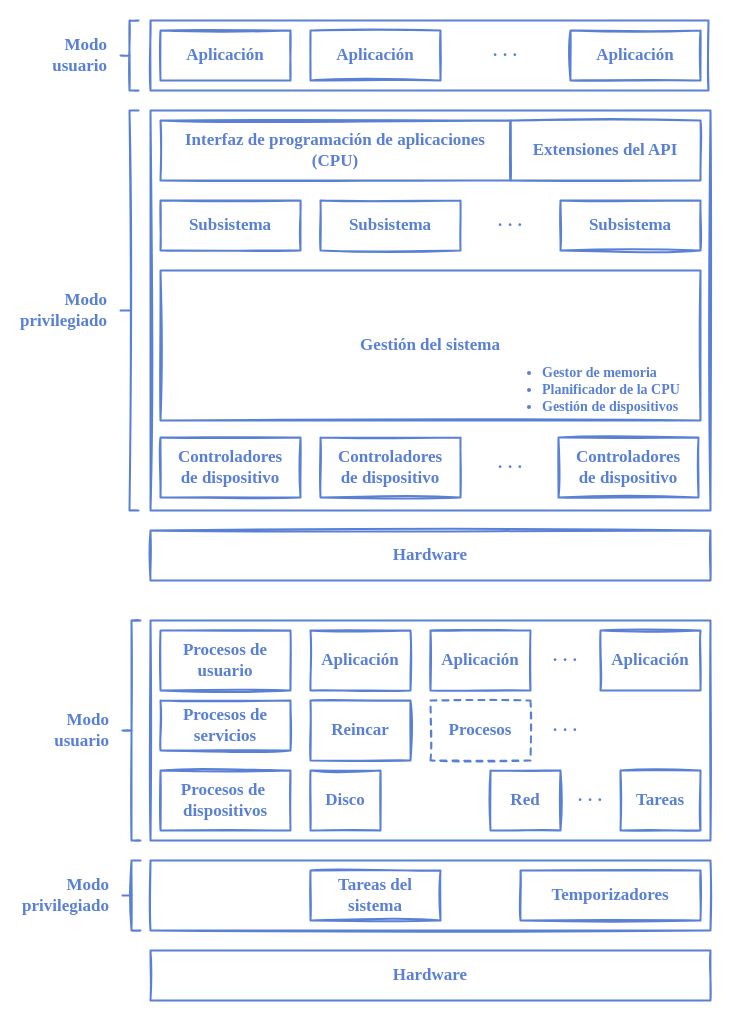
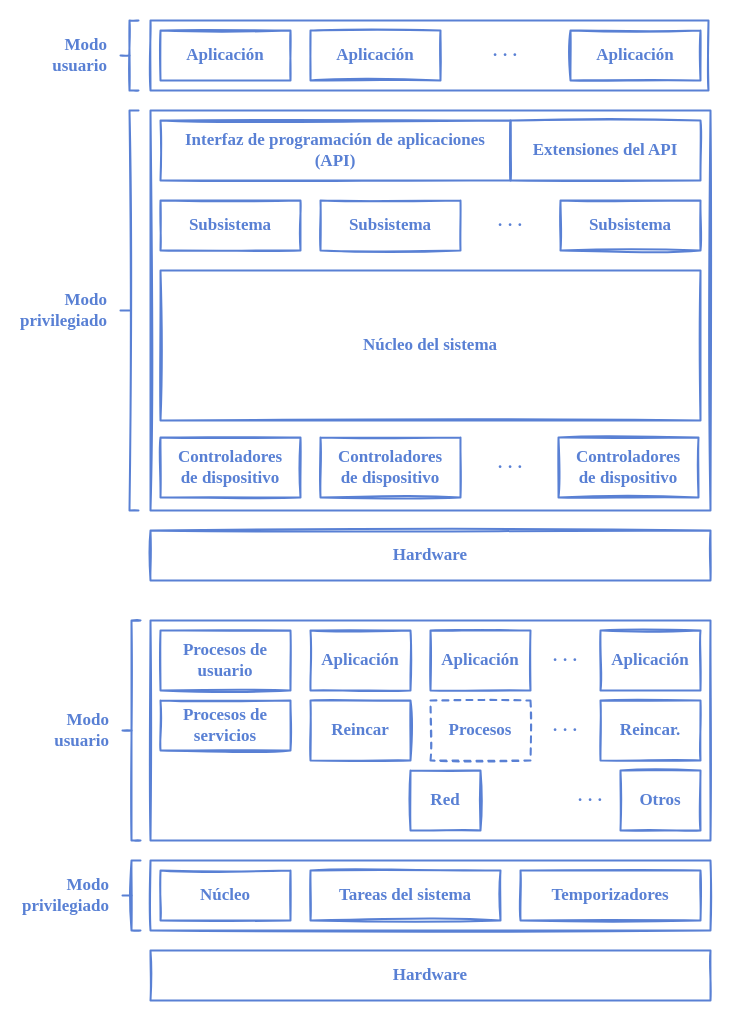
  <mxCell id="0" />
  <mxCell id="1" parent="0" />
  <mxCell id="2" value="" style="rounded=0;whiteSpace=wrap;html=1;shadow=0;sketch=1;strokeColor=#5980D4;strokeWidth=2;fillColor=none;fontFamily=Ink Free;fontSize=17;fontColor=#5980d4;spacing=20;" vertex="1" parent="1"><mxGeometry x="150" y="20" width="558" height="70" as="geometry" /></mxCell>
  <mxCell id="3" value="" style="rounded=0;whiteSpace=wrap;html=1;shadow=0;sketch=1;strokeColor=#5980D4;strokeWidth=2;fillColor=none;fontFamily=Ink Free;fontSize=17;fontColor=#5980d4;spacing=20;" vertex="1" parent="1"><mxGeometry x="150" y="110" width="560" height="400" as="geometry" /></mxCell>
  <mxCell id="4" value="&lt;b&gt;Aplicación&lt;/b&gt;" style="rounded=0;whiteSpace=wrap;html=1;shadow=0;sketch=1;strokeColor=#5980D4;strokeWidth=2;fillColor=none;fontFamily=Ink Free;fontSize=17;fontColor=#5980d4;spacing=20;" vertex="1" parent="1"><mxGeometry x="160" y="30" width="130" height="50" as="geometry" /></mxCell>
  <mxCell id="5" value="&lt;b&gt;·&amp;nbsp;·&amp;nbsp;·&lt;/b&gt;" style="rounded=0;whiteSpace=wrap;html=1;shadow=0;sketch=1;strokeWidth=2;fillColor=none;fontFamily=Ink Free;fontSize=17;fontColor=#5980d4;spacing=20;strokeColor=none;" vertex="1" parent="1"><mxGeometry x="440" y="30" width="130" height="50" as="geometry" /></mxCell>
- <mxCell id="6" value="&lt;b&gt;Interfaz de programación de aplicaciones (CPU)&lt;/b&gt;" style="rounded=0;whiteSpace=wrap;html=1;shadow=0;sketch=1;strokeColor=#5980D4;strokeWidth=2;fillColor=none;fontFamily=Ink Free;fontSize=17;fontColor=#5980d4;spacing=20;" vertex="1" parent="1"><mxGeometry x="160" y="120" width="350" height="60" as="geometry" /></mxCell>
+ <mxCell id="6" value="&lt;b&gt;Interfaz de programación de aplicaciones (API)&lt;/b&gt;" style="rounded=0;whiteSpace=wrap;html=1;shadow=0;sketch=1;strokeColor=#5980D4;strokeWidth=2;fillColor=none;fontFamily=Ink Free;fontSize=17;fontColor=#5980d4;spacing=20;" vertex="1" parent="1"><mxGeometry x="160" y="120" width="350" height="60" as="geometry" /></mxCell>
  <mxCell id="7" value="&lt;b&gt;Extensiones del API&lt;/b&gt;" style="rounded=0;whiteSpace=wrap;html=1;shadow=0;sketch=1;strokeColor=#5980D4;strokeWidth=2;fillColor=none;fontFamily=Ink Free;fontSize=17;fontColor=#5980d4;spacing=20;" vertex="1" parent="1"><mxGeometry x="510" y="120" width="190" height="60" as="geometry" /></mxCell>
  <mxCell id="8" value="&lt;b&gt;Subsistema&lt;br&gt;&lt;/b&gt;" style="rounded=0;whiteSpace=wrap;html=1;shadow=0;sketch=1;strokeColor=#5980D4;strokeWidth=2;fillColor=none;fontFamily=Ink Free;fontSize=17;fontColor=#5980d4;spacing=20;" vertex="1" parent="1"><mxGeometry x="160" y="200" width="140" height="50" as="geometry" /></mxCell>
  <mxCell id="9" value="&lt;b&gt;·&amp;nbsp;·&amp;nbsp;·&lt;/b&gt;" style="rounded=0;whiteSpace=wrap;html=1;shadow=0;sketch=1;strokeWidth=2;fillColor=none;fontFamily=Ink Free;fontSize=17;fontColor=#5980d4;spacing=20;strokeColor=none;" vertex="1" parent="1"><mxGeometry x="460" y="200" width="100" height="50" as="geometry" /></mxCell>
- <mxCell id="10" value="&lt;b&gt;Gestión del sistema&lt;br&gt;&lt;/b&gt;" style="rounded=0;whiteSpace=wrap;html=1;shadow=0;sketch=1;strokeColor=#5980D4;strokeWidth=2;fillColor=none;fontFamily=Ink Free;fontSize=17;fontColor=#5980d4;spacing=20;" vertex="1" parent="1"><mxGeometry x="160" y="270" width="540" height="150" as="geometry" /></mxCell>
+ <mxCell id="10" value="&lt;b&gt;Núcleo del sistema&lt;br&gt;&lt;/b&gt;" style="rounded=0;whiteSpace=wrap;html=1;shadow=0;sketch=1;strokeColor=#5980D4;strokeWidth=2;fillColor=none;fontFamily=Ink Free;fontSize=17;fontColor=#5980d4;spacing=20;" vertex="1" parent="1"><mxGeometry x="160" y="270" width="540" height="150" as="geometry" /></mxCell>
  <mxCell id="11" value="&lt;b&gt;Controladores de dispositivo&lt;br&gt;&lt;/b&gt;" style="rounded=0;whiteSpace=wrap;html=1;shadow=0;sketch=1;strokeColor=#5980D4;strokeWidth=2;fillColor=none;fontFamily=Ink Free;fontSize=17;fontColor=#5980d4;spacing=20;" vertex="1" parent="1"><mxGeometry x="160" y="437" width="140" height="60" as="geometry" /></mxCell>
  <mxCell id="12" value="&lt;b&gt;Controladores de dispositivo&lt;br&gt;&lt;/b&gt;" style="rounded=0;whiteSpace=wrap;html=1;shadow=0;sketch=1;strokeColor=#5980D4;strokeWidth=2;fillColor=none;fontFamily=Ink Free;fontSize=17;fontColor=#5980d4;spacing=20;" vertex="1" parent="1"><mxGeometry x="320" y="437" width="140" height="60" as="geometry" /></mxCell>
  <mxCell id="13" value="&lt;b&gt;Controladores de dispositivo&lt;br&gt;&lt;/b&gt;" style="rounded=0;whiteSpace=wrap;html=1;shadow=0;sketch=1;strokeColor=#5980D4;strokeWidth=2;fillColor=none;fontFamily=Ink Free;fontSize=17;fontColor=#5980d4;spacing=20;" vertex="1" parent="1"><mxGeometry x="558" y="437" width="140" height="60" as="geometry" /></mxCell>
  <mxCell id="14" value="&lt;b&gt;·&amp;nbsp;·&amp;nbsp;·&lt;/b&gt;" style="rounded=0;whiteSpace=wrap;html=1;shadow=0;sketch=1;strokeWidth=2;fillColor=none;fontFamily=Ink Free;fontSize=17;fontColor=#5980d4;spacing=20;strokeColor=none;" vertex="1" parent="1"><mxGeometry x="460" y="437" width="100" height="60" as="geometry" /></mxCell>
  <mxCell id="15" value="&lt;b&gt;Hardware&lt;/b&gt;" style="rounded=0;whiteSpace=wrap;html=1;shadow=0;sketch=1;strokeColor=#5980D4;strokeWidth=2;fillColor=none;fontFamily=Ink Free;fontSize=17;fontColor=#5980d4;spacing=20;" vertex="1" parent="1"><mxGeometry x="150" y="530" width="560" height="50" as="geometry" /></mxCell>
  <mxCell id="16" value="" style="strokeWidth=2;html=1;shape=mxgraph.flowchart.annotation_2;align=left;labelPosition=right;pointerEvents=1;fontColor=#000000;sketch=1;strokeColor=#5980D4;" vertex="1" parent="1"><mxGeometry x="120" y="20" width="18" height="70" as="geometry" /></mxCell>
  <mxCell id="17" value="" style="strokeWidth=2;html=1;shape=mxgraph.flowchart.annotation_2;align=left;labelPosition=right;pointerEvents=1;fontColor=#000000;sketch=1;strokeColor=#5980D4;" vertex="1" parent="1"><mxGeometry x="120" y="110" width="18" height="400" as="geometry" /></mxCell>
  <mxCell id="18" value="Modo usuario" style="text;html=1;strokeColor=none;fillColor=none;align=right;verticalAlign=middle;whiteSpace=wrap;rounded=0;shadow=0;sketch=1;fontFamily=Ink Free;fontSize=17;fontColor=#5980d4;fontStyle=1" vertex="1" parent="1"><mxGeometry x="39" y="37.5" width="70" height="35" as="geometry" /></mxCell>
  <mxCell id="19" value="Modo privilegiado" style="text;html=1;strokeColor=none;fillColor=none;align=right;verticalAlign=middle;whiteSpace=wrap;rounded=0;shadow=0;sketch=1;fontFamily=Ink Free;fontSize=17;fontColor=#5980d4;fontStyle=1" vertex="1" parent="1"><mxGeometry x="20" y="290" width="89" height="40" as="geometry" /></mxCell>
- <mxCell id="20" value="&lt;ul style=&quot;font-size: 14px&quot;&gt;&lt;li style=&quot;font-size: 14px;&quot;&gt;Gestor de memoria&lt;/li&gt;&lt;li style=&quot;font-size: 14px;&quot;&gt;Planificador de la CPU&lt;/li&gt;&lt;li style=&quot;font-size: 14px;&quot;&gt;Gestión de dispositivos&lt;/li&gt;&lt;/ul&gt;" style="text;html=1;strokeColor=none;fillColor=none;align=left;verticalAlign=middle;whiteSpace=wrap;rounded=0;shadow=0;sketch=1;fontFamily=Ink Free;fontSize=14;fontColor=#5980d4;fontStyle=1" vertex="1" parent="1"><mxGeometry x="500" y="360" width="200" height="60" as="geometry" /></mxCell>
  <mxCell id="21" value="&lt;b&gt;Subsistema&lt;br&gt;&lt;/b&gt;" style="rounded=0;whiteSpace=wrap;html=1;shadow=0;sketch=1;strokeColor=#5980D4;strokeWidth=2;fillColor=none;fontFamily=Ink Free;fontSize=17;fontColor=#5980d4;spacing=20;" vertex="1" parent="1"><mxGeometry x="320" y="200" width="140" height="50" as="geometry" /></mxCell>
  <mxCell id="22" value="&lt;b&gt;Subsistema&lt;br&gt;&lt;/b&gt;" style="rounded=0;whiteSpace=wrap;html=1;shadow=0;sketch=1;strokeColor=#5980D4;strokeWidth=2;fillColor=none;fontFamily=Ink Free;fontSize=17;fontColor=#5980d4;spacing=20;" vertex="1" parent="1"><mxGeometry x="560" y="200" width="140" height="50" as="geometry" /></mxCell>
  <mxCell id="23" value="&lt;b&gt;Aplicación&lt;/b&gt;" style="rounded=0;whiteSpace=wrap;html=1;shadow=0;sketch=1;strokeColor=#5980D4;strokeWidth=2;fillColor=none;fontFamily=Ink Free;fontSize=17;fontColor=#5980d4;spacing=20;" vertex="1" parent="1"><mxGeometry x="310" y="30" width="130" height="50" as="geometry" /></mxCell>
  <mxCell id="24" value="&lt;b&gt;Aplicación&lt;/b&gt;" style="rounded=0;whiteSpace=wrap;html=1;shadow=0;sketch=1;strokeColor=#5980D4;strokeWidth=2;fillColor=none;fontFamily=Ink Free;fontSize=17;fontColor=#5980d4;spacing=20;" vertex="1" parent="1"><mxGeometry x="570" y="30" width="130" height="50" as="geometry" /></mxCell>
  <mxCell id="25" value="&lt;b&gt;Hardware&lt;/b&gt;" style="rounded=0;whiteSpace=wrap;html=1;shadow=0;sketch=1;strokeColor=#5980D4;strokeWidth=2;fillColor=none;fontFamily=Ink Free;fontSize=17;fontColor=#5980d4;spacing=20;" vertex="1" parent="1"><mxGeometry x="150" y="950" width="560" height="50" as="geometry" /></mxCell>
  <mxCell id="26" value="" style="rounded=0;whiteSpace=wrap;html=1;shadow=0;sketch=1;strokeColor=#5980D4;strokeWidth=2;fillColor=none;fontFamily=Ink Free;fontSize=17;fontColor=#5980d4;spacing=20;" vertex="1" parent="1"><mxGeometry x="150" y="620" width="560" height="220" as="geometry" /></mxCell>
  <mxCell id="27" value="" style="strokeWidth=2;html=1;shape=mxgraph.flowchart.annotation_2;align=left;labelPosition=right;pointerEvents=1;fontColor=#000000;sketch=1;strokeColor=#5980D4;" vertex="1" parent="1"><mxGeometry x="122" y="620" width="18" height="220" as="geometry" /></mxCell>
  <mxCell id="28" value="Modo usuario" style="text;html=1;strokeColor=none;fillColor=none;align=right;verticalAlign=middle;whiteSpace=wrap;rounded=0;shadow=0;sketch=1;fontFamily=Ink Free;fontSize=17;fontColor=#5980d4;fontStyle=1" vertex="1" parent="1"><mxGeometry x="41" y="712.5" width="70" height="35" as="geometry" /></mxCell>
  <mxCell id="29" value="&lt;b&gt;Aplicación&lt;/b&gt;" style="rounded=0;whiteSpace=wrap;html=1;shadow=0;sketch=1;strokeColor=#5980D4;strokeWidth=2;fillColor=none;fontFamily=Ink Free;fontSize=17;fontColor=#5980d4;spacing=20;" vertex="1" parent="1"><mxGeometry x="310" y="630" width="100" height="60" as="geometry" /></mxCell>
- <mxCell id="31" value="&lt;b&gt;Disco&lt;/b&gt;" style="rounded=0;whiteSpace=wrap;html=1;shadow=0;sketch=1;strokeColor=#5980D4;strokeWidth=2;fillColor=none;fontFamily=Ink Free;fontSize=17;fontColor=#5980d4;spacing=20;" vertex="1" parent="1"><mxGeometry x="310" y="770" width="70" height="60" as="geometry" /></mxCell>
+ <mxCell id="30" value="&lt;b&gt;Reincar.&lt;/b&gt;" style="rounded=0;whiteSpace=wrap;html=1;shadow=0;sketch=1;strokeColor=#5980D4;strokeWidth=2;fillColor=none;fontFamily=Ink Free;fontSize=17;fontColor=#5980d4;spacing=20;" vertex="1" parent="1"><mxGeometry x="600" y="700" width="100" height="60" as="geometry" /></mxCell>
  <mxCell id="32" value="&lt;b&gt;Procesos de usuario&lt;br&gt;&lt;/b&gt;" style="rounded=0;whiteSpace=wrap;html=1;shadow=0;sketch=1;strokeColor=#5980D4;strokeWidth=2;fillColor=none;fontFamily=Ink Free;fontSize=17;fontColor=#5980d4;spacing=20;" vertex="1" parent="1"><mxGeometry x="160" y="630" width="130" height="60" as="geometry" /></mxCell>
  <mxCell id="33" value="&lt;b&gt;Procesos de servicios&lt;br&gt;&lt;/b&gt;" style="rounded=0;whiteSpace=wrap;html=1;shadow=0;sketch=1;strokeColor=#5980D4;strokeWidth=2;fillColor=none;fontFamily=Ink Free;fontSize=17;fontColor=#5980d4;spacing=20;" vertex="1" parent="1"><mxGeometry x="160" y="700" width="130" height="50" as="geometry" /></mxCell>
- <mxCell id="34" value="&lt;b&gt;Procesos de&amp;nbsp;&lt;br&gt;dispositivos&lt;br&gt;&lt;/b&gt;" style="rounded=0;whiteSpace=wrap;html=1;shadow=0;sketch=1;strokeColor=#5980D4;strokeWidth=2;fillColor=none;fontFamily=Ink Free;fontSize=17;fontColor=#5980d4;spacing=20;" vertex="1" parent="1"><mxGeometry x="160" y="770" width="130" height="60" as="geometry" /></mxCell>
  <mxCell id="35" value="&lt;b&gt;Aplicación&lt;/b&gt;" style="rounded=0;whiteSpace=wrap;html=1;shadow=0;sketch=1;strokeColor=#5980D4;strokeWidth=2;fillColor=none;fontFamily=Ink Free;fontSize=17;fontColor=#5980d4;spacing=20;" vertex="1" parent="1"><mxGeometry x="430" y="630" width="100" height="60" as="geometry" /></mxCell>
  <mxCell id="36" value="&lt;b&gt;Aplicación&lt;/b&gt;" style="rounded=0;whiteSpace=wrap;html=1;shadow=0;sketch=1;strokeColor=#5980D4;strokeWidth=2;fillColor=none;fontFamily=Ink Free;fontSize=17;fontColor=#5980d4;spacing=20;" vertex="1" parent="1"><mxGeometry x="600" y="630" width="100" height="60" as="geometry" /></mxCell>
  <mxCell id="37" value="&lt;b&gt;·&amp;nbsp;·&amp;nbsp;·&lt;/b&gt;" style="rounded=0;whiteSpace=wrap;html=1;shadow=0;sketch=1;strokeWidth=2;fillColor=none;fontFamily=Ink Free;fontSize=17;fontColor=#5980d4;spacing=20;strokeColor=none;" vertex="1" parent="1"><mxGeometry x="530" y="630" width="70" height="60" as="geometry" /></mxCell>
  <mxCell id="38" value="&lt;b&gt;Reincar&lt;/b&gt;" style="rounded=0;whiteSpace=wrap;html=1;shadow=0;sketch=1;strokeColor=#5980D4;strokeWidth=2;fillColor=none;fontFamily=Ink Free;fontSize=17;fontColor=#5980d4;spacing=20;" vertex="1" parent="1"><mxGeometry x="310" y="700" width="100" height="60" as="geometry" /></mxCell>
  <mxCell id="39" value="&lt;b&gt;Procesos&lt;/b&gt;" style="rounded=0;whiteSpace=wrap;html=1;shadow=0;sketch=1;strokeColor=#5980D4;strokeWidth=2;fillColor=none;fontFamily=Ink Free;fontSize=17;fontColor=#5980d4;spacing=20;dashed=1;" vertex="1" parent="1"><mxGeometry x="430" y="700" width="100" height="60" as="geometry" /></mxCell>
  <mxCell id="40" value="&lt;b&gt;·&amp;nbsp;·&amp;nbsp;·&lt;/b&gt;" style="rounded=0;whiteSpace=wrap;html=1;shadow=0;sketch=1;strokeWidth=2;fillColor=none;fontFamily=Ink Free;fontSize=17;fontColor=#5980d4;spacing=20;strokeColor=none;" vertex="1" parent="1"><mxGeometry x="530" y="700" width="70" height="60" as="geometry" /></mxCell>
- <mxCell id="41" value="&lt;b&gt;Red&lt;br&gt;&lt;/b&gt;" style="rounded=0;whiteSpace=wrap;html=1;shadow=0;sketch=1;strokeColor=#5980D4;strokeWidth=2;fillColor=none;fontFamily=Ink Free;fontSize=17;fontColor=#5980d4;spacing=20;" vertex="1" parent="1"><mxGeometry x="490" y="770" width="70" height="60" as="geometry" /></mxCell>
+ <mxCell id="41" value="&lt;b&gt;Red&lt;br&gt;&lt;/b&gt;" style="rounded=0;whiteSpace=wrap;html=1;shadow=0;sketch=1;strokeColor=#5980D4;strokeWidth=2;fillColor=none;fontFamily=Ink Free;fontSize=17;fontColor=#5980d4;spacing=20;" vertex="1" parent="1"><mxGeometry x="410" y="770" width="70" height="60" as="geometry" /></mxCell>
  <mxCell id="42" value="&lt;b&gt;·&amp;nbsp;·&amp;nbsp;·&lt;/b&gt;" style="rounded=0;whiteSpace=wrap;html=1;shadow=0;sketch=1;strokeWidth=2;fillColor=none;fontFamily=Ink Free;fontSize=17;fontColor=#5980d4;spacing=20;strokeColor=none;" vertex="1" parent="1"><mxGeometry x="560" y="770" width="60" height="60" as="geometry" /></mxCell>
- <mxCell id="43" value="&lt;b&gt;Tareas&lt;br&gt;&lt;/b&gt;" style="rounded=0;whiteSpace=wrap;html=1;shadow=0;sketch=1;strokeColor=#5980D4;strokeWidth=2;fillColor=none;fontFamily=Ink Free;fontSize=17;fontColor=#5980d4;spacing=20;" vertex="1" parent="1"><mxGeometry x="620" y="770" width="80" height="60" as="geometry" /></mxCell>
+ <mxCell id="43" value="&lt;b&gt;Otros&lt;br&gt;&lt;/b&gt;" style="rounded=0;whiteSpace=wrap;html=1;shadow=0;sketch=1;strokeColor=#5980D4;strokeWidth=2;fillColor=none;fontFamily=Ink Free;fontSize=17;fontColor=#5980d4;spacing=20;" vertex="1" parent="1"><mxGeometry x="620" y="770" width="80" height="60" as="geometry" /></mxCell>
  <mxCell id="44" value="" style="rounded=0;whiteSpace=wrap;html=1;shadow=0;sketch=1;strokeColor=#5980D4;strokeWidth=2;fillColor=none;fontFamily=Ink Free;fontSize=17;fontColor=#5980d4;spacing=20;" vertex="1" parent="1"><mxGeometry x="150" y="860" width="560" height="70" as="geometry" /></mxCell>
+ <mxCell id="45" value="&lt;b&gt;Núcleo&lt;/b&gt;" style="rounded=0;whiteSpace=wrap;html=1;shadow=0;sketch=1;strokeColor=#5980D4;strokeWidth=2;fillColor=none;fontFamily=Ink Free;fontSize=17;fontColor=#5980d4;spacing=20;" vertex="1" parent="1"><mxGeometry x="160" y="870" width="130" height="50" as="geometry" /></mxCell>
  <mxCell id="46" value="" style="strokeWidth=2;html=1;shape=mxgraph.flowchart.annotation_2;align=left;labelPosition=right;pointerEvents=1;fontColor=#000000;sketch=1;strokeColor=#5980D4;" vertex="1" parent="1"><mxGeometry x="122" y="860" width="18" height="70" as="geometry" /></mxCell>
  <mxCell id="47" value="&lt;b&gt;Temporizadores&lt;/b&gt;" style="rounded=0;whiteSpace=wrap;html=1;shadow=0;sketch=1;strokeColor=#5980D4;strokeWidth=2;fillColor=none;fontFamily=Ink Free;fontSize=17;fontColor=#5980d4;spacing=20;" vertex="1" parent="1"><mxGeometry x="520" y="870" width="180" height="50" as="geometry" /></mxCell>
- <mxCell id="48" value="&lt;b&gt;Tareas del sistema&lt;/b&gt;" style="rounded=0;whiteSpace=wrap;html=1;shadow=0;sketch=1;strokeColor=#5980D4;strokeWidth=2;fillColor=none;fontFamily=Ink Free;fontSize=17;fontColor=#5980d4;spacing=20;" vertex="1" parent="1"><mxGeometry x="310" y="870" width="130" height="50" as="geometry" /></mxCell>
+ <mxCell id="48" value="&lt;b&gt;Tareas del sistema&lt;/b&gt;" style="rounded=0;whiteSpace=wrap;html=1;shadow=0;sketch=1;strokeColor=#5980D4;strokeWidth=2;fillColor=none;fontFamily=Ink Free;fontSize=17;fontColor=#5980d4;spacing=20;" vertex="1" parent="1"><mxGeometry x="310" y="870" width="190" height="50" as="geometry" /></mxCell>
  <mxCell id="49" value="Modo privilegiado" style="text;html=1;strokeColor=none;fillColor=none;align=right;verticalAlign=middle;whiteSpace=wrap;rounded=0;shadow=0;sketch=1;fontFamily=Ink Free;fontSize=17;fontColor=#5980d4;fontStyle=1" vertex="1" parent="1"><mxGeometry x="22" y="875" width="89" height="40" as="geometry" /></mxCell>
